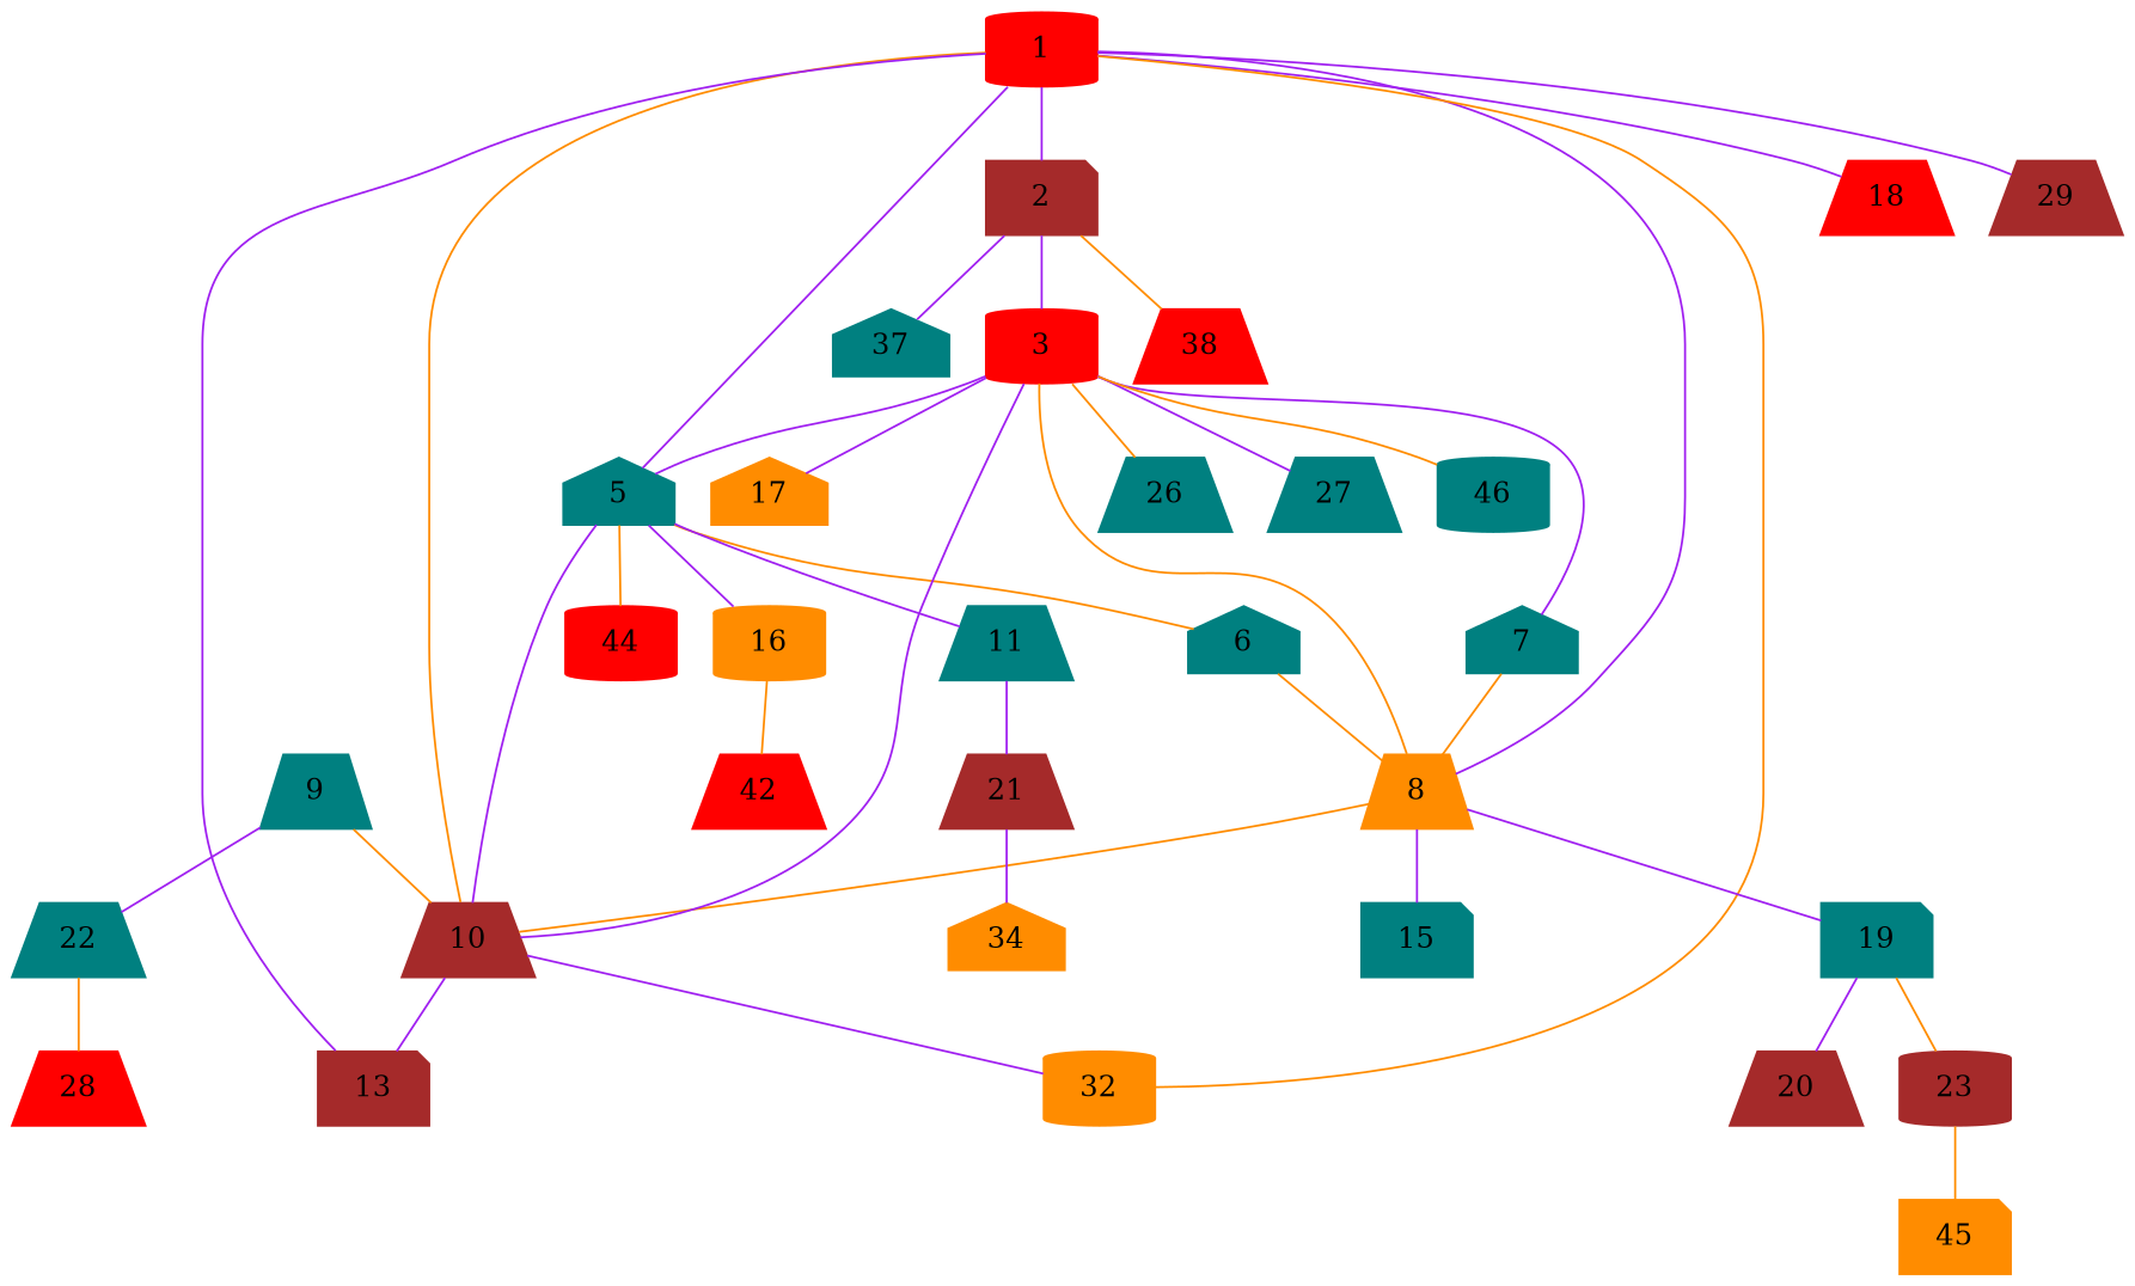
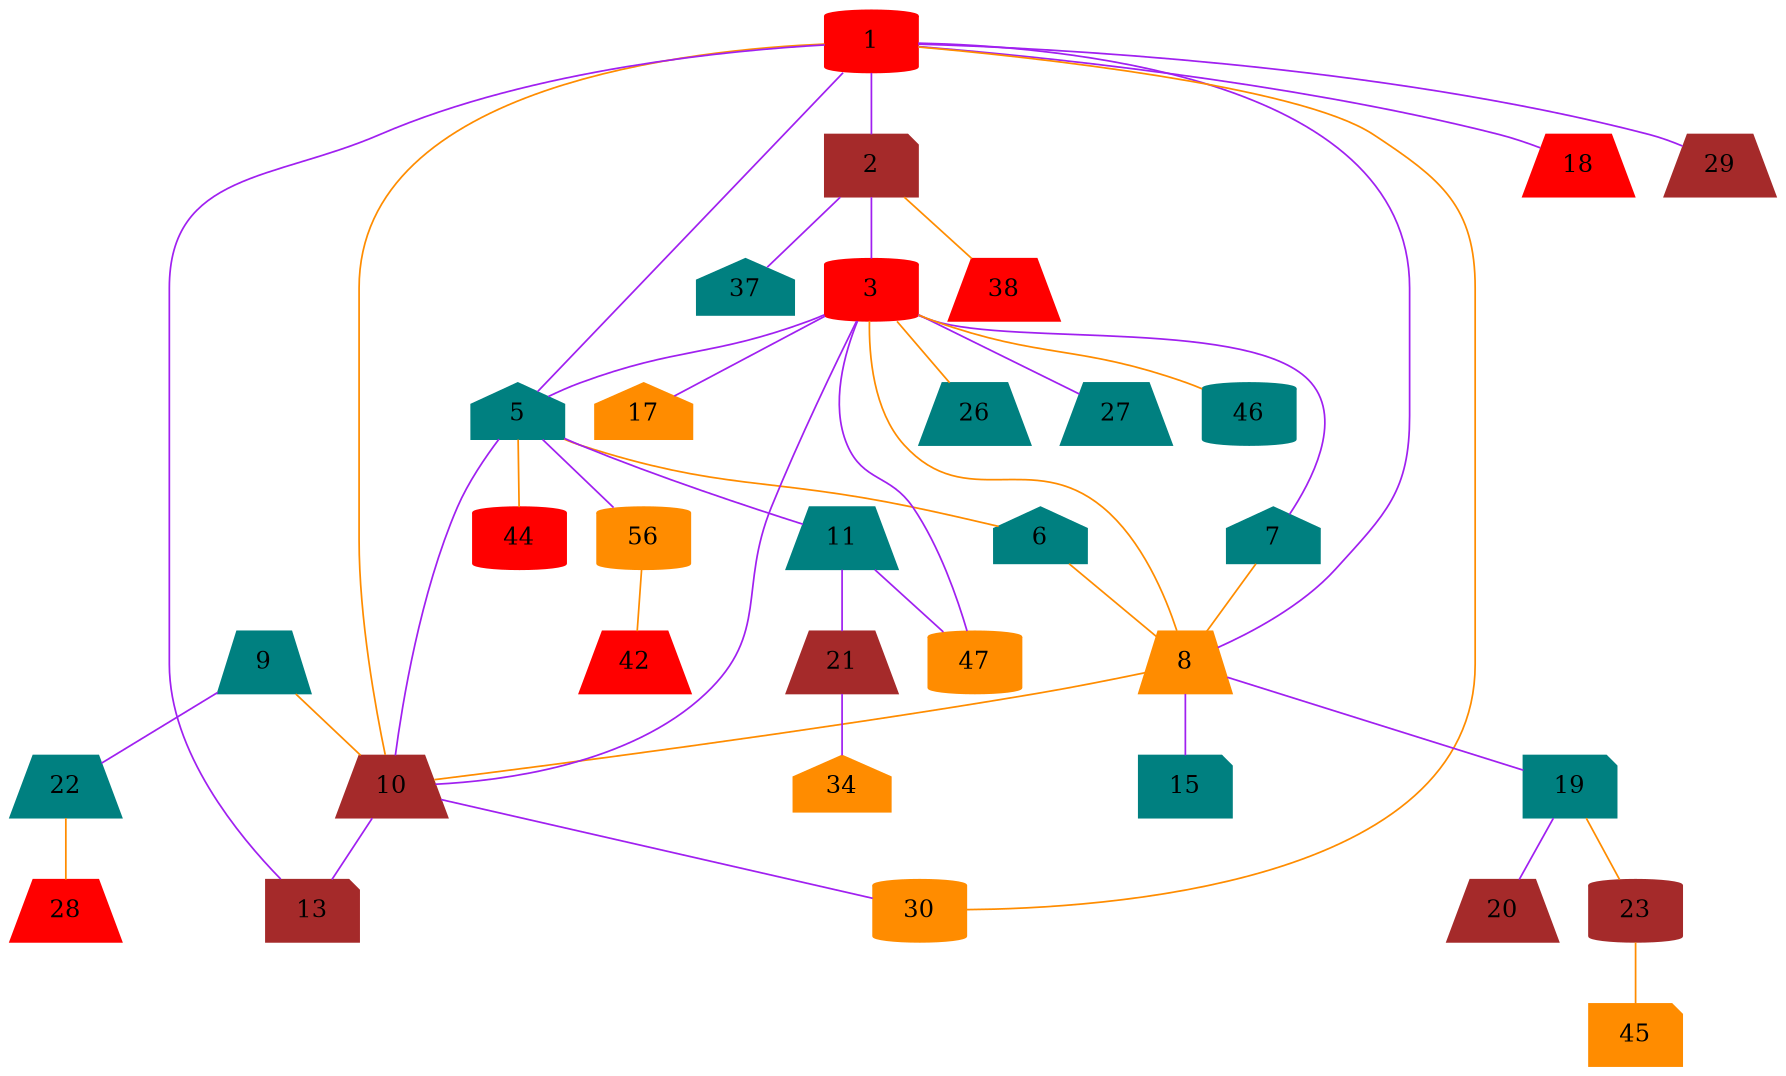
  graph {
    node [color=teal shape=trapezium style=filled]
    edge [color=purple]
    1 [color=red shape=cylinder super="+39"]
    2 [color=brown shape=note super="+36"]
    5 [shape=house super="+33"]
    8 [color=darkorange super="+32"]
    10 [color=brown super="+14"]
    13 [color=brown shape=note]
    18 [color=red super="+31"]
    29 [color=brown super="+35"]
-   30 [color=darkorange shape=cylinder label=32]
+   30 [color=darkorange shape=cylinder]
    3 [color=red shape=cylinder super="+4"]
    37 [shape=house]
    38 [color=red]
    6 [shape=house]
    11 [super="+40"]
-   16 [color=darkorange shape=cylinder super="+17"]
+   16 [color=darkorange shape=cylinder super="+17" label=56]
    44 [color=red shape=cylinder]
    15 [shape=note]
    19 [shape=note super="+24"]
    7 [shape=house]
    n20 [color=darkorange label=17 shape=house]
    26
    27
    46 [shape=cylinder]
+   47 [color=darkorange shape=cylinder]
    21 [color=brown super="+43"]
    42 [color=red]
    20 [color=brown]
    23 [color=brown shape=cylinder super="+25"]
    9 [super="+41"]
    22
    28 [color=red super="+48"]
    34 [color=darkorange shape=house]
    45 [color=darkorange shape=note]
    1 -- 2
    1 -- 5
    1 -- 8
    1 -- 10 [color=darkorange weight=2]
    1 -- 13
    1 -- 18
    1 -- 29
    1 -- 30 [color=darkorange]
    2 -- 3
    2 -- 37
    2 -- 38 [color=darkorange]
    5 -- 10
    5 -- 6 [color=darkorange]
    5 -- 11
    5 -- 16
    5 -- 44 [color=darkorange]
    8 -- 10 [color=darkorange]
    8 -- 15
    8 -- 19
    10 -- 13
    10 -- 30
    3 -- 5
    3 -- 8 [color=darkorange]
    3 -- 10
    3 -- 7
    3 -- n20
    3 -- 26 [color=darkorange]
    3 -- 27
    3 -- 46 [color=darkorange]
+   3 -- 47
    6 -- 8 [color=darkorange]
+   11 -- 47
    11 -- 21
    16 -- 42 [color=darkorange]
    19 -- 20
    19 -- 23 [color=darkorange]
    7 -- 8 [color=darkorange]
    21 -- 34
    23 -- 45 [color=darkorange]
    9 -- 10 [color=darkorange]
    9 -- 22
    22 -- 28 [color=darkorange]
  }
